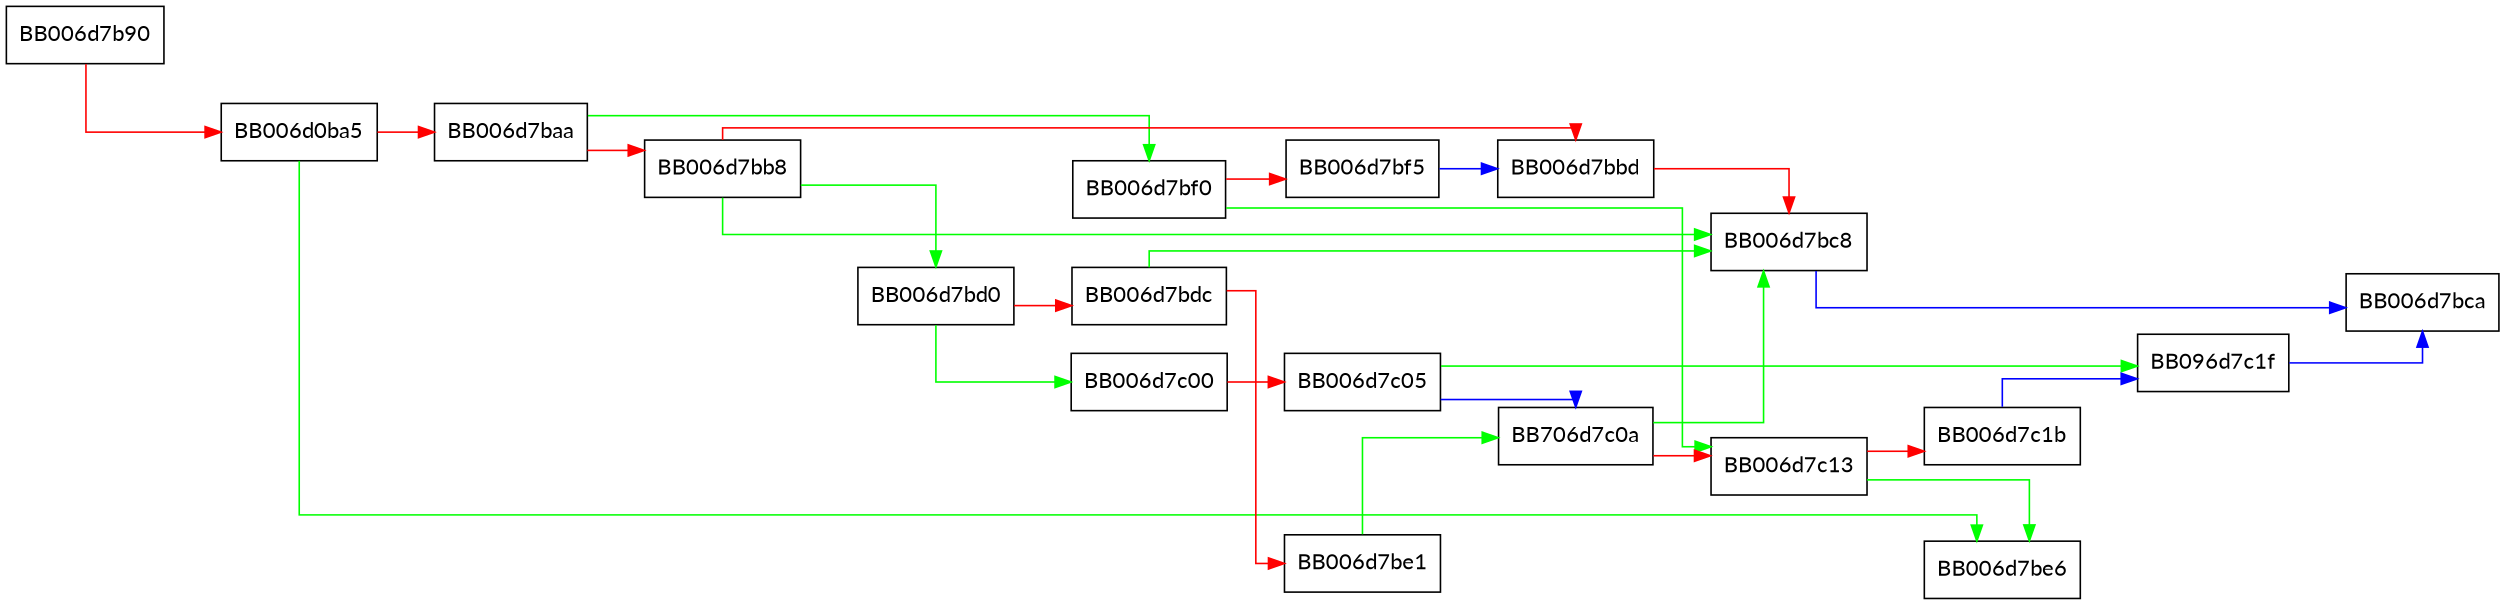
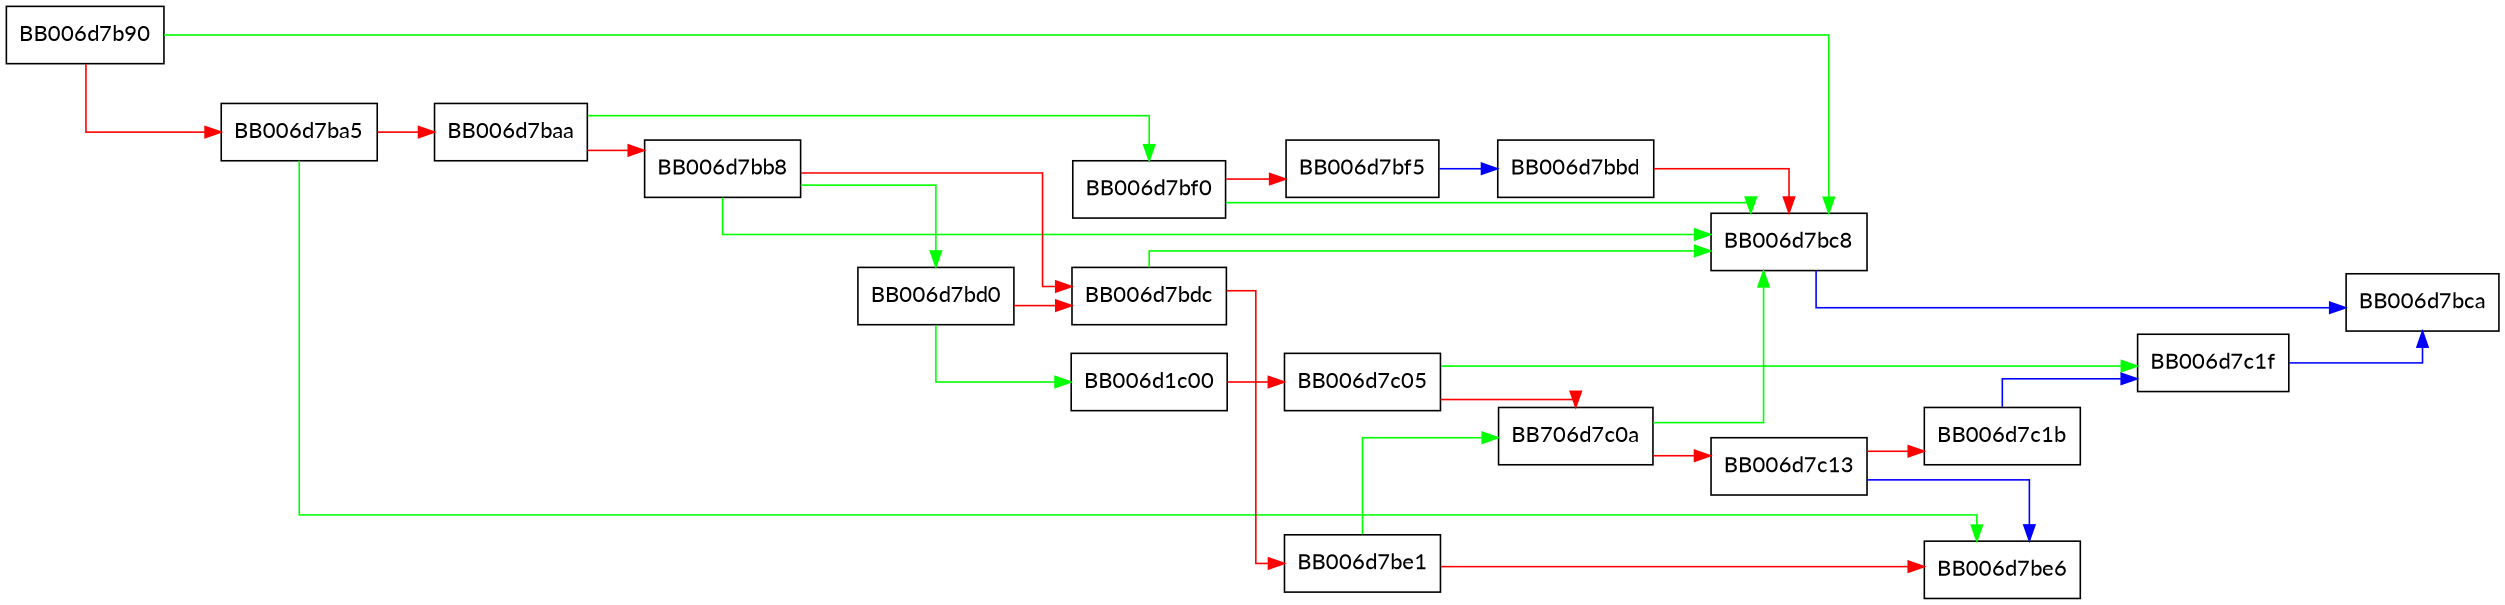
  digraph {
    fontname=Lato
    rankdir=LR
    splines=ortho
    node [fontname=Lato shape=box]
    edge [color=red fontname=Lato]
    BB006d7b90
    BB006d7bc8
-   BB006d7ba5 [label=BB006d0ba5]
+   BB006d7ba5
    BB006d7bca
    BB006d7be6
    BB006d7baa
    BB006d7bf0
    BB006d7bb8
    BB006d7bf5
    BB006d7bbd
    BB006d7bd0
-   BB006d7c00
+   BB006d7c00 [label=BB006d1c00]
    BB006d7bdc
    BB006d7c05
    BB006d7be1
    n16 [label=BB706d7c0a]
-   BB006d7c1f [label=BB096d7c1f]
+   BB006d7c1f
    BB006d7c13
    BB006d7c1b
+   BB006d7b90 -> BB006d7bc8 [color=green]
    BB006d7b90 -> BB006d7ba5
    BB006d7bc8 -> BB006d7bca [color=blue]
    BB006d7ba5 -> BB006d7be6 [color=green]
    BB006d7ba5 -> BB006d7baa
    BB006d7baa -> BB006d7bf0 [color=green]
    BB006d7baa -> BB006d7bb8
-   BB006d7bf0 -> BB006d7c13 [color=green]
+   BB006d7bf0 -> BB006d7bc8 [color=green]
    BB006d7bf0 -> BB006d7bf5
    BB006d7bb8 -> BB006d7bc8 [color=green]
-   BB006d7bb8 -> BB006d7bbd
+   BB006d7bb8 -> BB006d7bdc
    BB006d7bb8 -> BB006d7bd0 [color=green]
    BB006d7bf5 -> BB006d7bbd [color=blue]
    BB006d7bbd -> BB006d7bc8
    BB006d7bd0 -> BB006d7c00 [color=green]
    BB006d7bd0 -> BB006d7bdc
    BB006d7c00 -> BB006d7c05
    BB006d7bdc -> BB006d7bc8 [color=green]
    BB006d7bdc -> BB006d7be1
-   BB006d7c05 -> n16 [color=blue]
+   BB006d7c05 -> n16
    BB006d7c05 -> BB006d7c1f [color=green]
+   BB006d7be1 -> BB006d7be6
    BB006d7be1 -> n16 [color=green]
    n16 -> BB006d7bc8 [color=green]
    n16 -> BB006d7c13
    BB006d7c1f -> BB006d7bca [color=blue]
-   BB006d7c13 -> BB006d7be6 [color=green]
+   BB006d7c13 -> BB006d7be6 [color=blue]
    BB006d7c13 -> BB006d7c1b
    BB006d7c1b -> BB006d7c1f [color=blue]
  }
